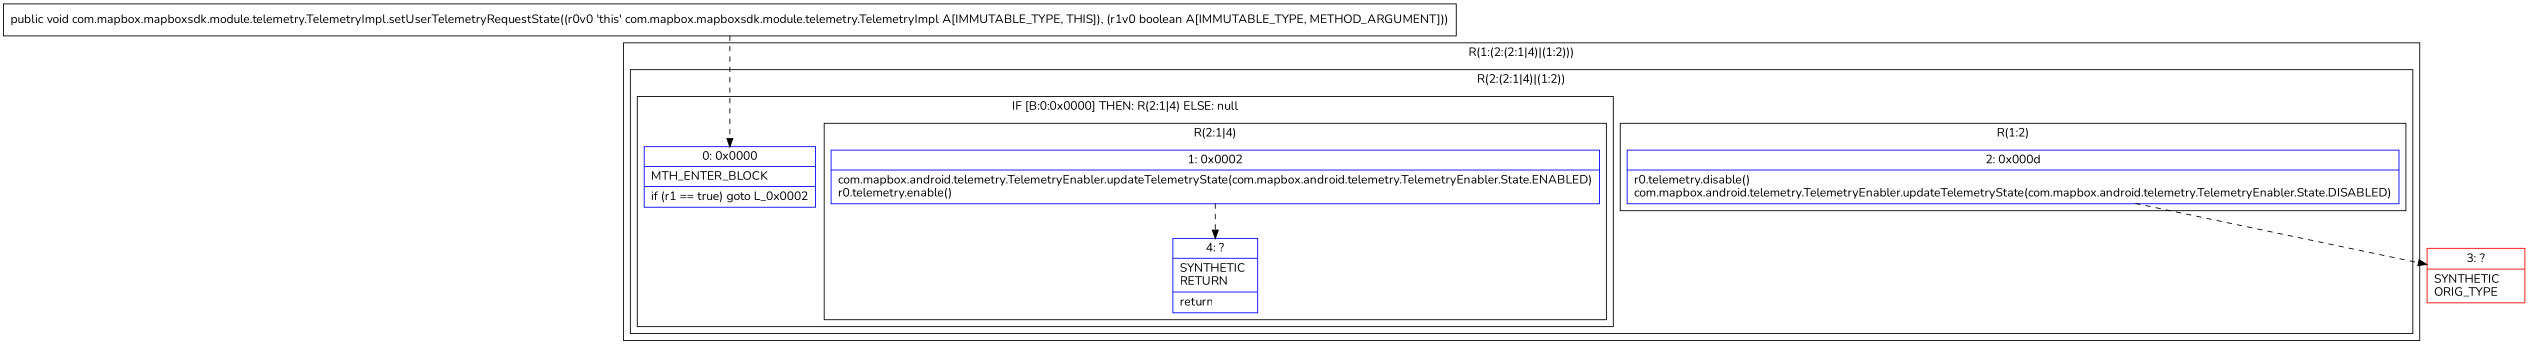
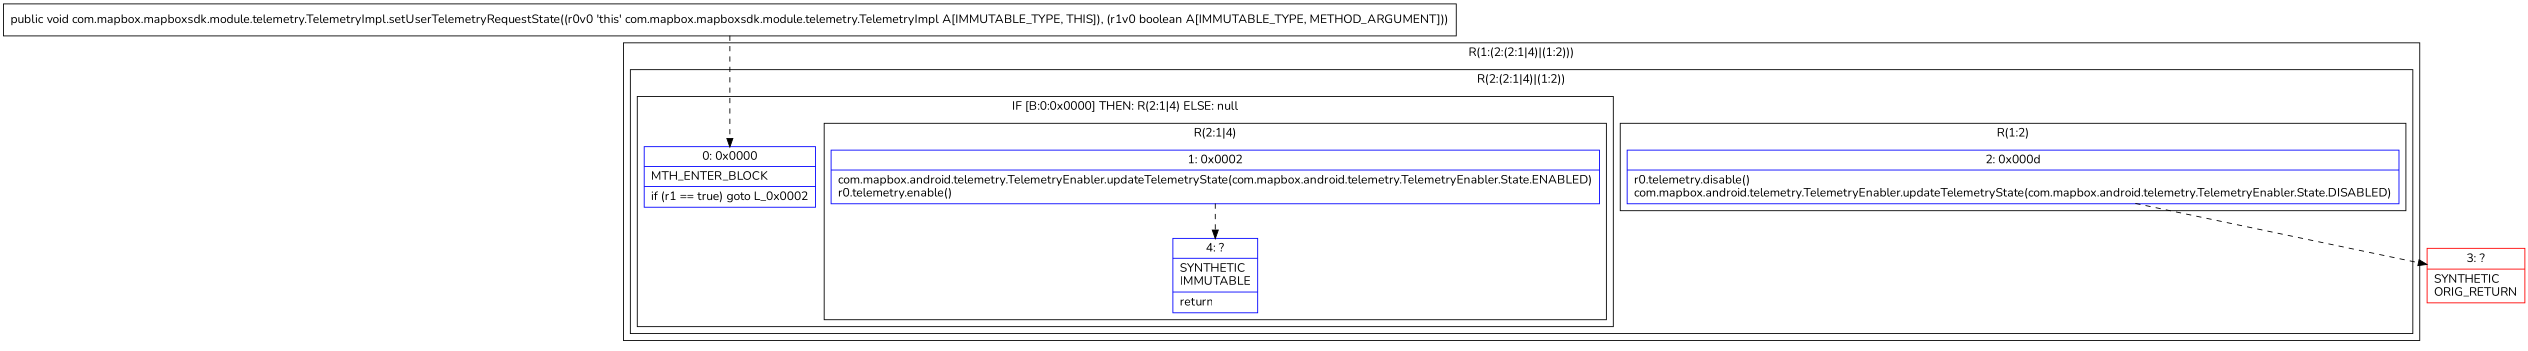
  digraph {
    fontname=Nunito
    node [color=blue fontname=Nunito shape=record]
    edge [fontname=Nunito style=dashed]
    n1 [label="{1\:\ 0x0002|com.mapbox.android.telemetry.TelemetryEnabler.updateTelemetryState(com.mapbox.android.telemetry.TelemetryEnabler.State.ENABLED)\lr0.telemetry.enable()\l}"]
-   n2 [label="{4\:\ ?|SYNTHETIC\lRETURN\l|return\l}"]
+   n2 [label="{4\:\ ?|SYNTHETIC\lIMMUTABLE\l|return\l}"]
    n3 [label="{0\:\ 0x0000|MTH_ENTER_BLOCK\l|if (r1 == true) goto L_0x0002\l}"]
    n4 [label="{2\:\ 0x000d|r0.telemetry.disable()\lcom.mapbox.android.telemetry.TelemetryEnabler.updateTelemetryState(com.mapbox.android.telemetry.TelemetryEnabler.State.DISABLED)\l}"]
-   n5 [color=red label="{3\:\ ?|SYNTHETIC\lORIG_TYPE\l}"]
+   n5 [color=red label="{3\:\ ?|SYNTHETIC\lORIG_RETURN\l}"]
    n6 [label="{public void com.mapbox.mapboxsdk.module.telemetry.TelemetryImpl.setUserTelemetryRequestState((r0v0 'this' com.mapbox.mapboxsdk.module.telemetry.TelemetryImpl A[IMMUTABLE_TYPE, THIS]), (r1v0 boolean A[IMMUTABLE_TYPE, METHOD_ARGUMENT])) }" color=""]
    subgraph cluster_1 {
      label="R(1:(2:(2:1|4)|(1:2)))"
      subgraph cluster_2 {
        label="R(2:(2:1|4)|(1:2))"
        subgraph cluster_3 {
          label="IF [B:0:0x0000] THEN: R(2:1|4) ELSE: null"
          n3
          subgraph cluster_4 {
            label="R(2:1|4)"
            n1
            n2
          }
        }
        subgraph cluster_5 {
          label="R(1:2)"
          n4
        }
      }
    }
    n1 -> n2
    n4 -> n5
    n6 -> n3
  }
